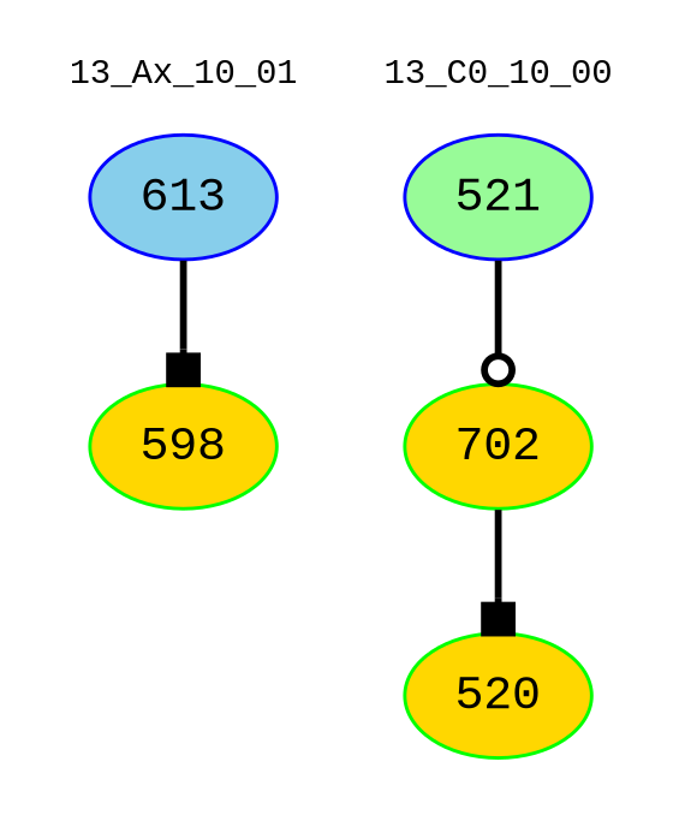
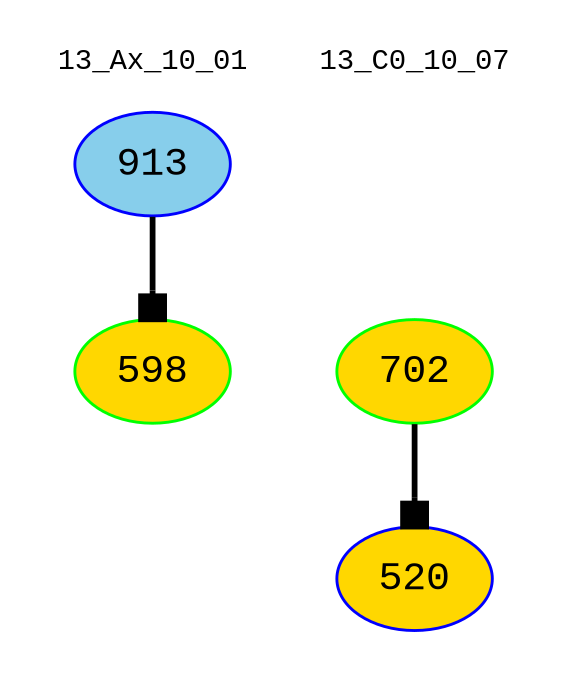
  digraph {
    fontname="Liberation Mono"
    node [color=blue fillcolor=gold fontname="Liberation Mono" style=filled]
    edge [arrowhead=box color=black fontname="Liberation Mono" style=bold]
-   n1 [fillcolor=skyblue label=613]
+   n1 [fillcolor=skyblue label=913]
    n2 [color=green label=598]
-   n3 [fillcolor=palegreen label=521]
    n4 [color=green label=702]
-   n5 [color=green label=520]
+   n5 [label=520]
    subgraph cluster_1 {
      color=white
      fontsize=10
      label="13_Ax_10_01"
      n1
      n2
    }
    subgraph cluster_2 {
      color=white
      fontsize=10
-     label="13_C0_10_00"
-     n3
+     label="13_C0_10_07"
      n4
      n5
    }
    n1 -> n2
-   n3 -> n4 [arrowhead=odot]
    n4 -> n5
  }
